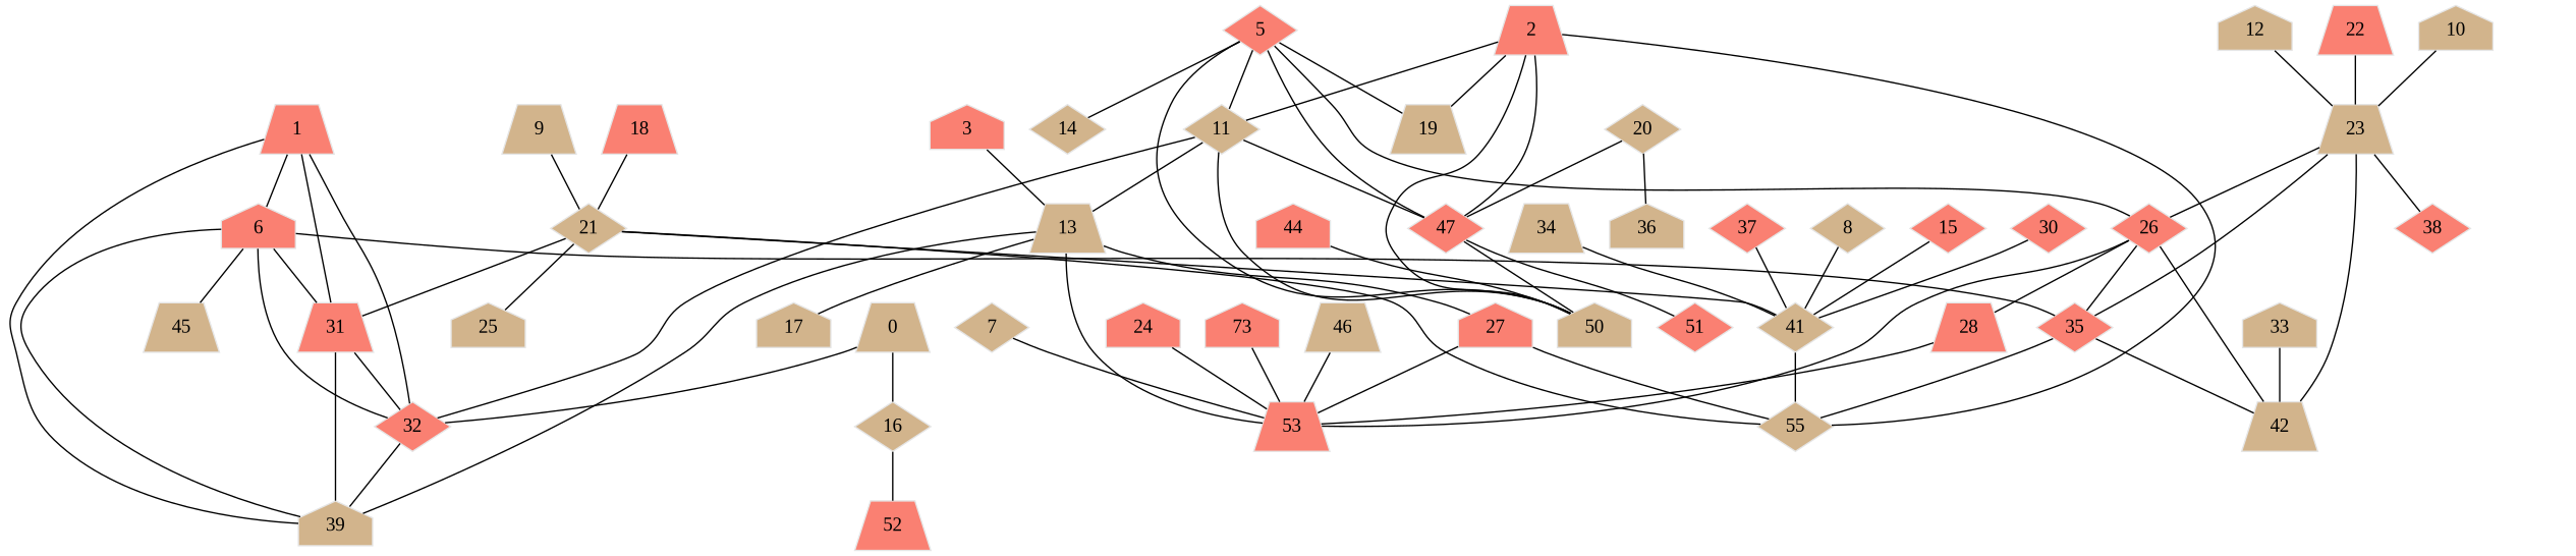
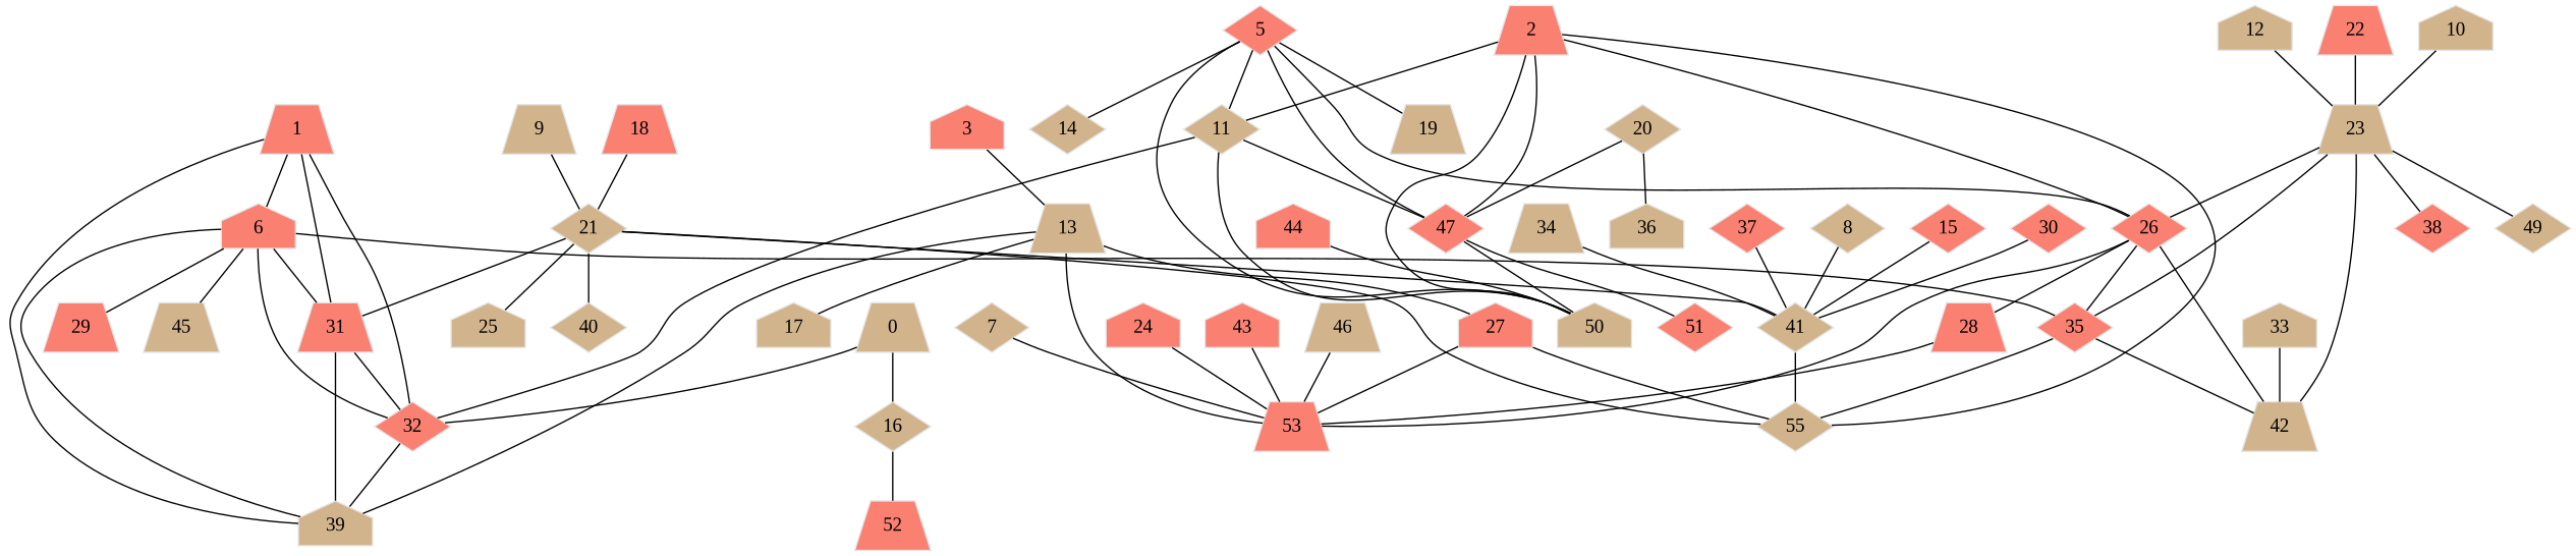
  graph {
    fontname="Liberation Serif"
    node [color=gray90 fillcolor=tan fontname="Liberation Serif" shape=diamond style=filled]
    edge [fontname="Liberation Serif" weight=1.0]
    1 [fillcolor=salmon shape=trapezium]
    6 [fillcolor=salmon shape=house]
    31 [fillcolor=salmon shape=trapezium]
    32 [fillcolor=salmon]
    39 [shape=house]
+   29 [fillcolor=salmon shape=trapezium]
    35 [fillcolor=salmon]
    45 [shape=trapezium]
    2 [fillcolor=salmon shape=trapezium]
    11
    26 [fillcolor=salmon]
    47 [fillcolor=salmon]
    50 [shape=house]
    55
    5 [fillcolor=salmon]
    14
    19 [shape=trapezium]
    13 [shape=trapezium]
    53 [fillcolor=salmon shape=trapezium]
    42 [shape=trapezium]
    28 [fillcolor=salmon shape=trapezium]
    51 [fillcolor=salmon]
    3 [fillcolor=salmon shape=house]
    17 [shape=house]
    27 [fillcolor=salmon shape=house]
    n26 [label=0 shape=trapezium]
    16
    52 [fillcolor=salmon shape=trapezium]
    7
    8
    41
    9 [shape=trapezium]
    21
    25 [shape=house]
+   40
    10 [shape=house]
    23 [shape=trapezium]
    38 [fillcolor=salmon]
+   49
    12 [shape=house]
    15 [fillcolor=salmon]
    18 [fillcolor=salmon shape=trapezium]
    20
    36 [shape=house]
    22 [fillcolor=salmon shape=trapezium]
    24 [fillcolor=salmon shape=house]
    30 [fillcolor=salmon]
    33 [shape=house]
    34 [shape=trapezium]
    37 [fillcolor=salmon]
-   43 [fillcolor=salmon shape=house label=73]
+   43 [fillcolor=salmon shape=house]
    44 [fillcolor=salmon shape=house]
    46 [shape=trapezium]
    1 -- 6
    1 -- 31
    1 -- 32
    1 -- 39
    6 -- 31
    6 -- 32
    6 -- 39
+   6 -- 29
    6 -- 35
    6 -- 45
    31 -- 32
    31 -- 39
    32 -- 39
    35 -- 55
    35 -- 42
    2 -- 11
-   2 -- 19
+   2 -- 26
    2 -- 47
    2 -- 50
    2 -- 55
    11 -- 32
    11 -- 47
    11 -- 50
-   11 -- 13
    26 -- 35
    26 -- 53
    26 -- 42
    26 -- 28
    47 -- 50
    47 -- 51
    5 -- 11
    5 -- 26
    5 -- 47
    5 -- 50
    5 -- 14
    5 -- 19
    13 -- 39
    13 -- 53 [weight=3.0]
    13 -- 17
    13 -- 27
    28 -- 53
    3 -- 13
    27 -- 55
    27 -- 53 [weight=3.0]
    n26 -- 32
    n26 -- 16
    16 -- 52
    7 -- 53
    8 -- 41
    41 -- 55 [weight=3.0]
    9 -- 21
    21 -- 31
    21 -- 55 [weight=3.0]
    21 -- 41
    21 -- 25
+   21 -- 40
    10 -- 23
    23 -- 35 [weight=2.0]
    23 -- 26 [weight=2.0]
    23 -- 42 [weight=2.0]
    23 -- 38
+   23 -- 49
    12 -- 23
    15 -- 41
    18 -- 21
    20 -- 47
    20 -- 36
    22 -- 23
    24 -- 53
    30 -- 41
    33 -- 42
    34 -- 41
    37 -- 41
    43 -- 53
    44 -- 50
    46 -- 53
  }
